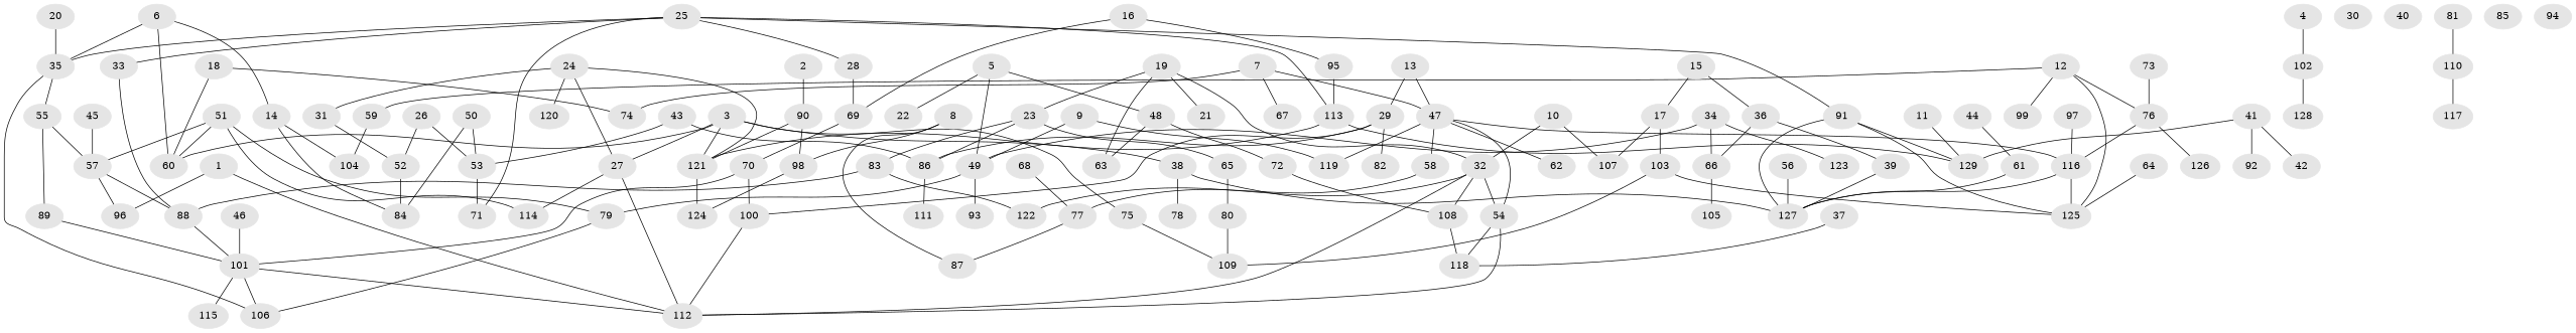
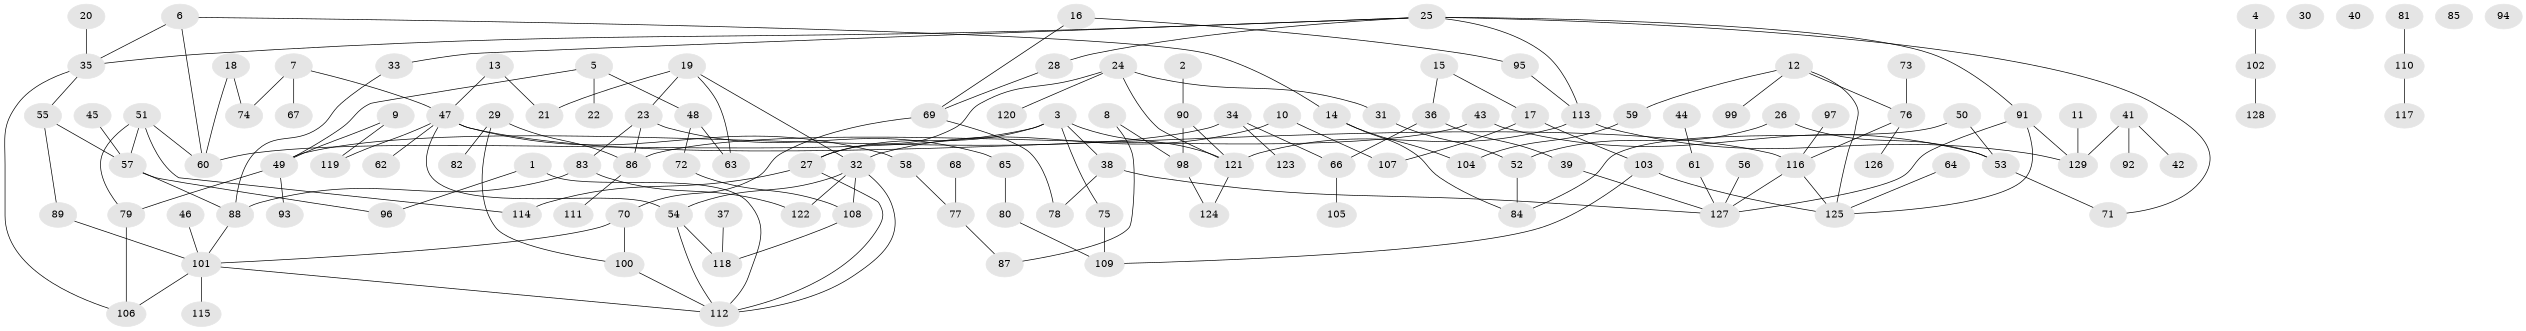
  graph {
    node [color=gray90 style=filled]
    1
    96
    112
    116
    127
    125
    2
    90
    121
    98
    3
    27
    38
    60
    75
    114
    78
    109
    124
    4
    102
    128
    5
    22
    48
    49
    63
    72
    79
    93
    6
    14
    35
    84
    104
    55
    106
    7
    47
    67
    74
    119
    54
    58
    62
    8
    87
    9
    10
    32
    107
    122
    108
    11
    129
    12
    59
    76
    99
    126
    103
    13
    21
    15
    17
    36
    66
    39
    16
    69
    95
    70
    113
    18
    19
    23
    65
    83
    86
    20
    80
    88
    111
    24
    31
    120
    52
    25
    28
    33
    71
    91
    26
    53
    97
    29
    82
    100
    30
    118
    101
    34
    123
    105
    57
    89
    37
    40
    41
    42
    92
    43
    44
    61
    45
    46
    115
    77
    50
    51
    56
    64
    68
    73
    81
    110
    117
    85
    94
    1 -- 96
    1 -- 112
    116 -- 127
    116 -- 125
    2 -- 90
    90 -- 121
    90 -- 98
    121 -- 124
    98 -- 124
    3 -- 121
    3 -- 27
    3 -- 38
    3 -- 60
    3 -- 75
    27 -- 112
    27 -- 114
    38 -- 127
    38 -- 78
    75 -- 109
    4 -- 102
    102 -- 128
    5 -- 22
    5 -- 48
    5 -- 49
    48 -- 63
    48 -- 72
    49 -- 79
    49 -- 93
    72 -- 108
    79 -- 106
    6 -- 60
    6 -- 14
    6 -- 35
    14 -- 84
    14 -- 104
    35 -- 55
    35 -- 106
    55 -- 57
    55 -- 89
    7 -- 47
    7 -- 67
    7 -- 74
    47 -- 116
    47 -- 119
    47 -- 54
    47 -- 58
    47 -- 62
    54 -- 112
    54 -- 118
    58 -- 77
    8 -- 98
    8 -- 87
    9 -- 49
    9 -- 119
    10 -- 32
    10 -- 107
    32 -- 112
    32 -- 54
    32 -- 122
    32 -- 108
    108 -- 118
    11 -- 129
    12 -- 125
    12 -- 59
    12 -- 76
    12 -- 99
    59 -- 104
    76 -- 116
    76 -- 126
    103 -- 125
    103 -- 109
    13 -- 47
-   13 -- 29
+   13 -- 21
    15 -- 17
    15 -- 36
    17 -- 107
    17 -- 103
    36 -- 66
    36 -- 39
    66 -- 105
    39 -- 127
    16 -- 69
    16 -- 95
+   69 -- 78
    69 -- 70
    95 -- 113
    70 -- 100
    70 -- 101
    113 -- 121
    113 -- 129
    18 -- 60
    18 -- 74
    19 -- 63
    19 -- 32
    19 -- 21
    19 -- 23
    23 -- 65
    23 -- 83
    23 -- 86
    65 -- 80
    83 -- 122
    83 -- 88
    86 -- 111
    20 -- 35
    80 -- 109
    88 -- 101
    24 -- 121
    24 -- 27
    24 -- 31
    24 -- 120
    31 -- 52
    52 -- 84
    25 -- 35
    25 -- 113
    25 -- 28
    25 -- 33
    25 -- 71
    25 -- 91
    28 -- 69
    33 -- 88
    91 -- 127
    91 -- 125
    91 -- 129
    26 -- 52
    26 -- 53
    53 -- 71
    97 -- 116
    29 -- 86
    29 -- 82
    29 -- 100
    100 -- 112
    101 -- 112
    101 -- 106
    101 -- 115
    34 -- 49
    34 -- 66
    34 -- 123
    57 -- 96
    57 -- 88
    89 -- 101
    37 -- 118
    41 -- 129
    41 -- 42
    41 -- 92
    43 -- 86
    43 -- 53
    44 -- 61
    61 -- 127
    45 -- 57
    46 -- 101
    77 -- 87
    50 -- 84
    50 -- 53
    51 -- 60
    51 -- 114
    51 -- 79
    51 -- 57
    56 -- 127
    64 -- 125
    68 -- 77
    73 -- 76
    81 -- 110
    110 -- 117
  }
